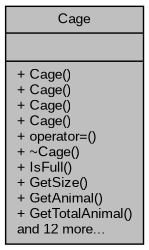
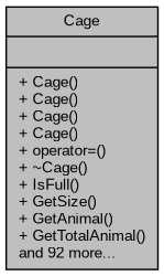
  digraph {
    fontname="Liberation Sans"
-   n1 [color=black fillcolor=grey75 fontcolor=black fontname="Liberation Sans" fontsize=10 height=0.2 label="{Cage\n||+ Cage()\l+ Cage()\l+ Cage()\l+ Cage()\l+ operator=()\l+ ~Cage()\l+ IsFull()\l+ GetSize()\l+ GetAnimal()\l+ GetTotalAnimal()\land 12 more...\l}" shape=record style=filled width=0.4]
+   n1 [color=black fillcolor=grey75 fontcolor=black fontname="Liberation Sans" fontsize=10 height=0.2 label="{Cage\n||+ Cage()\l+ Cage()\l+ Cage()\l+ Cage()\l+ operator=()\l+ ~Cage()\l+ IsFull()\l+ GetSize()\l+ GetAnimal()\l+ GetTotalAnimal()\land 92 more...\l}" shape=record style=filled width=0.4]
  }
